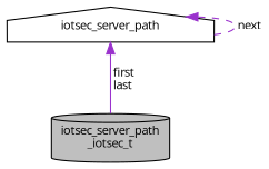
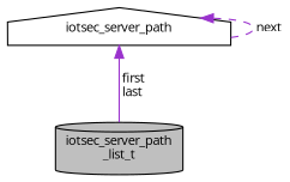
  digraph {
    fontname="Open Sans"
    node [color=black fontname="Open Sans" fontsize=10 style=filled]
    edge [color=darkorchid3 dir=back fontname="Open Sans" fontsize=10 labelfontname=Helvetica labelfontsize=10]
-   n1 [fillcolor=grey75 fontcolor=black height=0.2 label="iotsec_server_path\l_iotsec_t" shape=cylinder width=0.4]
+   n1 [fillcolor=grey75 fontcolor=black height=0.2 label="iotsec_server_path\l_list_t" shape=cylinder width=0.4]
    n2 [fillcolor=white height=0.2 label=iotsec_server_path shape=house width=0.4]
    n2 -> n1 [label=" first\nlast" style=solid]
    n2 -> n2 [label=" next" style=dashed]
  }
